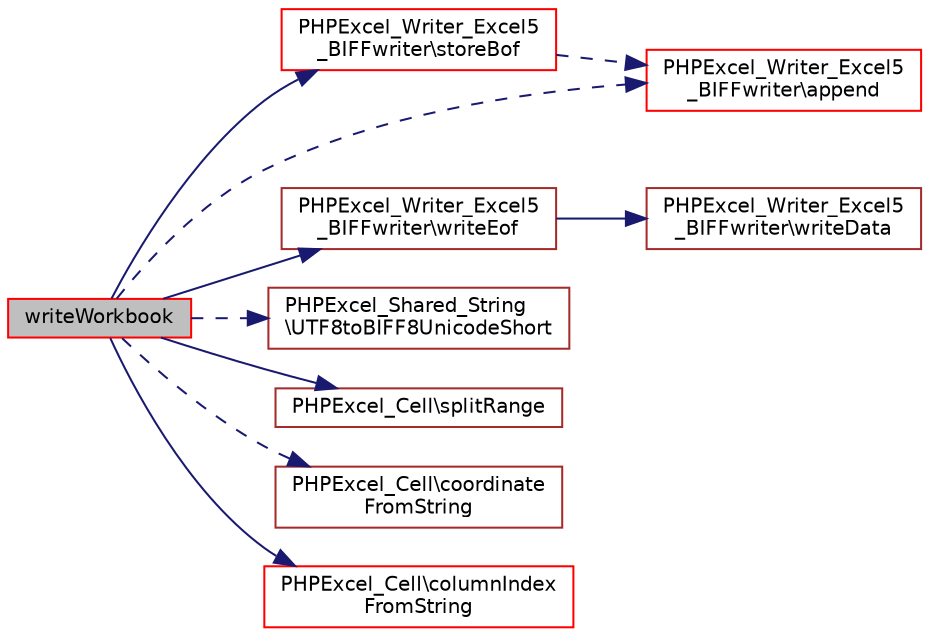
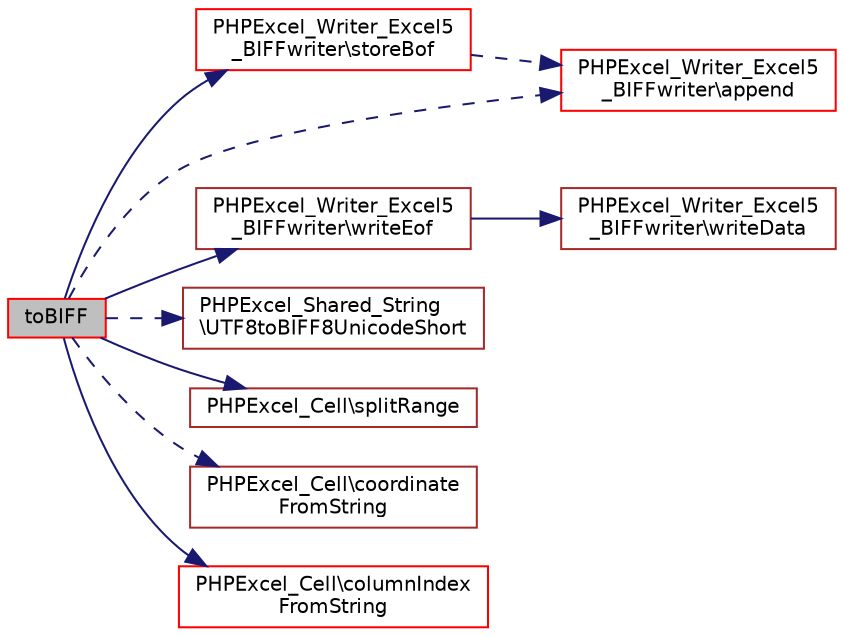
  digraph {
    rankdir=LR
    node [color=brown fillcolor=white fontname=Helvetica fontsize=10 shape=record style=filled]
    edge [color=midnightblue fontname=Helvetica fontsize=10 labelfontname=Helvetica labelfontsize=10 style=solid]
-   n1 [color=red fillcolor=grey75 fontcolor=black height=0.2 label=writeWorkbook width=0.4]
+   n1 [color=red fillcolor=grey75 fontcolor=black height=0.2 label=toBIFF width=0.4]
    n2 [color=red height=0.2 label="PHPExcel_Writer_Excel5\l_BIFFwriter\\storeBof" width=0.4]
    n3 [color=red height=0.2 label="PHPExcel_Writer_Excel5\l_BIFFwriter\\append" width=0.4]
    n4 [height=0.2 label="PHPExcel_Writer_Excel5\l_BIFFwriter\\writeEof" width=0.4]
    n5 [height=0.2 label="PHPExcel_Shared_String\l\\UTF8toBIFF8UnicodeShort" width=0.4]
    n6 [height=0.2 label="PHPExcel_Cell\\splitRange" width=0.4]
    n7 [height=0.2 label="PHPExcel_Cell\\coordinate\lFromString" width=0.4]
    n8 [color=red height=0.2 label="PHPExcel_Cell\\columnIndex\lFromString" width=0.4]
    n9 [height=0.2 label="PHPExcel_Writer_Excel5\l_BIFFwriter\\writeData" width=0.4]
    n1 -> n2
    n1 -> n3 [style=dashed]
    n1 -> n4
    n1 -> n5 [style=dashed]
    n1 -> n6
    n1 -> n7 [style=dashed]
    n1 -> n8
    n2 -> n3 [style=dashed]
    n4 -> n9
  }
